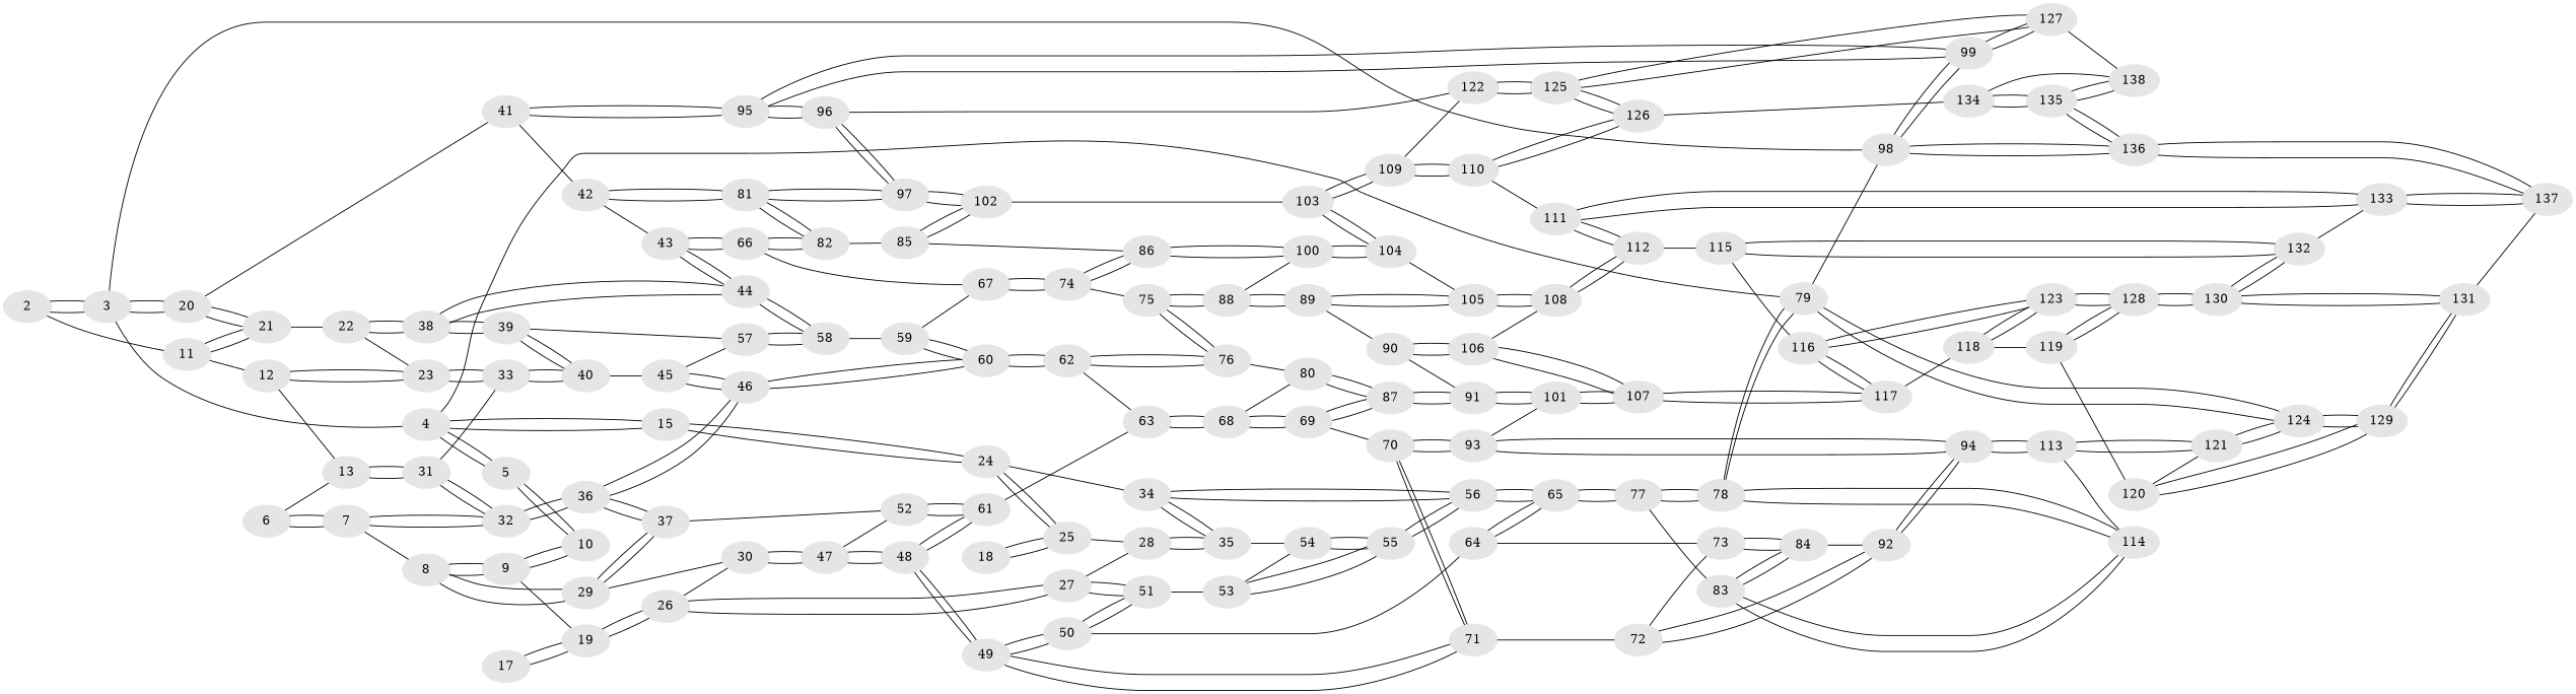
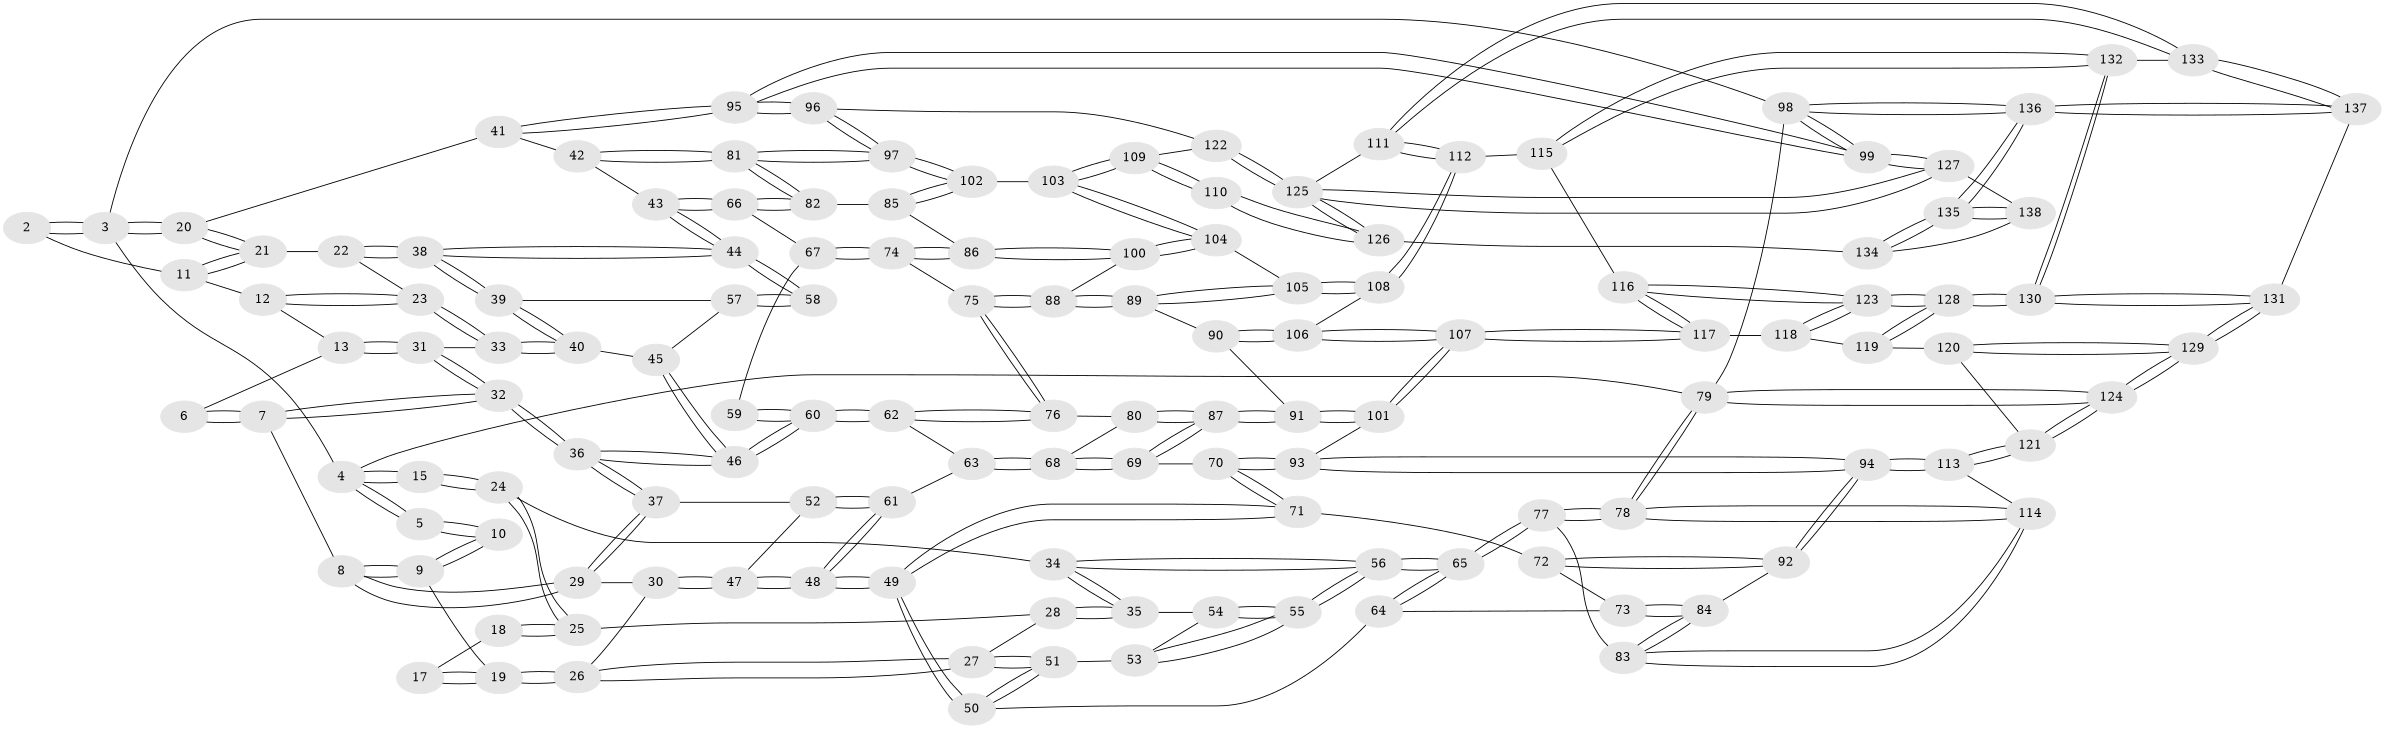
  graph {
    rankdir=LR
    node [color=gray90 style=filled]
    2
    3
    11
    6
    7
    13
    4
    20
    98
    12
    21
    5
    15
    79
    41
    99
    136
    10
    24
    124
    8
    32
    31
    9
    29
    36
    19
    30
    37
    26
    23
    22
    33
    17
    18
    25
    34
    28
    27
    42
    95
    38
    39
    44
    40
    35
    56
    51
    47
    53
    54
    52
    48
    46
    45
    65
    55
    60
    61
    57
    58
    43
    81
    96
    66
    82
    97
    67
    59
    62
    49
    50
    71
    63
    64
    72
    73
    77
    74
    76
    68
    80
    69
    84
    78
    83
    85
    75
    86
    70
    87
    93
    91
    101
    94
    92
    88
    100
    89
    114
    129
    102
    103
    104
    90
    105
    106
    108
    107
    113
    121
    122
    127
    125
    137
    138
    117
    109
    110
    112
    118
    115
    111
    126
    133
    134
    116
    132
    123
    128
    119
    120
    130
    131
    135
    2 -- 3
    2 -- 3
    2 -- 11
    3 -- 4
    3 -- 20
    3 -- 20
    3 -- 98
    11 -- 12
    11 -- 21
    11 -- 21
    6 -- 7
    6 -- 7
    6 -- 13
    7 -- 8
    7 -- 32
    7 -- 32
    13 -- 31
    13 -- 31
    4 -- 5
    4 -- 5
    4 -- 15
    4 -- 15
    4 -- 79
    20 -- 21
    20 -- 21
    20 -- 41
    98 -- 99
    98 -- 99
    98 -- 136
    98 -- 136
    12 -- 13
    12 -- 23
    12 -- 23
    21 -- 22
    5 -- 10
    5 -- 10
    15 -- 24
    15 -- 24
    79 -- 98
    79 -- 124
    79 -- 124
    41 -- 42
    41 -- 95
    41 -- 95
    99 -- 127
    99 -- 127
    136 -- 137
    136 -- 137
    24 -- 25
    24 -- 25
    24 -- 34
    124 -- 129
    124 -- 129
    8 -- 9
    8 -- 9
    8 -- 29
    8 -- 29
    32 -- 36
    32 -- 36
    31 -- 32
    31 -- 32
    31 -- 33
    9 -- 10
    9 -- 10
    9 -- 19
    29 -- 30
    29 -- 37
    29 -- 37
    36 -- 37
    36 -- 37
    36 -- 46
    36 -- 46
    19 -- 26
    19 -- 26
    30 -- 47
    30 -- 47
    37 -- 52
    26 -- 30
    26 -- 27
    26 -- 27
    23 -- 33
    23 -- 33
    22 -- 23
    22 -- 38
    22 -- 38
    33 -- 40
    33 -- 40
    17 -- 19
    17 -- 19
+   17 -- 18
    18 -- 25
    18 -- 25
    25 -- 28
    34 -- 35
    34 -- 35
    34 -- 56
    34 -- 56
    28 -- 35
    28 -- 35
    27 -- 28
    27 -- 51
    27 -- 51
    42 -- 43
    42 -- 81
    42 -- 81
    95 -- 99
    95 -- 99
    95 -- 96
    95 -- 96
    38 -- 39
    38 -- 39
    38 -- 44
    38 -- 44
    39 -- 40
    39 -- 40
    39 -- 57
    44 -- 58
    44 -- 58
    40 -- 45
    35 -- 54
    56 -- 65
    56 -- 65
    51 -- 53
    47 -- 52
    47 -- 48
    47 -- 48
    53 -- 54
    53 -- 55
    53 -- 55
    54 -- 55
    54 -- 55
    52 -- 61
    52 -- 61
    48 -- 61
    48 -- 61
    48 -- 49
    48 -- 49
    46 -- 60
    46 -- 60
    45 -- 46
    45 -- 46
    45 -- 57
    65 -- 77
    65 -- 77
    55 -- 56
    55 -- 56
    60 -- 62
    60 -- 62
    61 -- 63
    57 -- 58
    57 -- 58
-   58 -- 59
    43 -- 44
    43 -- 44
    43 -- 66
    43 -- 66
    81 -- 82
    81 -- 82
    81 -- 97
    81 -- 97
    96 -- 97
    96 -- 97
    96 -- 122
    66 -- 82
    66 -- 82
    66 -- 67
    82 -- 85
    97 -- 102
    97 -- 102
    67 -- 74
    67 -- 74
    59 -- 60
    59 -- 60
    59 -- 67
    62 -- 63
    62 -- 76
    62 -- 76
    49 -- 50
    49 -- 50
    49 -- 71
    49 -- 71
    50 -- 51
    50 -- 51
    50 -- 64
    71 -- 72
    63 -- 68
    63 -- 68
    64 -- 65
    64 -- 65
    64 -- 73
    72 -- 73
    72 -- 92
    72 -- 92
    73 -- 84
    73 -- 84
    77 -- 78
    77 -- 78
    77 -- 83
    74 -- 75
    74 -- 86
    74 -- 86
    76 -- 80
    68 -- 80
    68 -- 69
    68 -- 69
    80 -- 87
    80 -- 87
    69 -- 70
    69 -- 87
    69 -- 87
    84 -- 92
    78 -- 79
    78 -- 79
    78 -- 114
    78 -- 114
    83 -- 84
    83 -- 84
    83 -- 114
    83 -- 114
    85 -- 86
    85 -- 102
    85 -- 102
    75 -- 76
    75 -- 76
    75 -- 88
    75 -- 88
    86 -- 100
    86 -- 100
    70 -- 71
    70 -- 71
    70 -- 93
    70 -- 93
    87 -- 91
    87 -- 91
    93 -- 101
    93 -- 94
    93 -- 94
    91 -- 101
    91 -- 101
    101 -- 107
    101 -- 107
    94 -- 113
    94 -- 113
    92 -- 94
    92 -- 94
    88 -- 100
    88 -- 89
    88 -- 89
    100 -- 104
    100 -- 104
    89 -- 90
    89 -- 105
    89 -- 105
    129 -- 131
    129 -- 131
    102 -- 103
    103 -- 104
    103 -- 104
    103 -- 109
    103 -- 109
    104 -- 105
    90 -- 91
    90 -- 106
    90 -- 106
    105 -- 108
    105 -- 108
    106 -- 108
    106 -- 107
    106 -- 107
    108 -- 112
    108 -- 112
    107 -- 117
    107 -- 117
    113 -- 114
    113 -- 121
    113 -- 121
    121 -- 124
    121 -- 124
    122 -- 125
    122 -- 125
    127 -- 138
    125 -- 127
    125 -- 127
    125 -- 126
    125 -- 126
    117 -- 118
    109 -- 122
    109 -- 110
    109 -- 110
-   110 -- 111
+   125 -- 111
    110 -- 126
    110 -- 126
    112 -- 115
    118 -- 123
    118 -- 123
    118 -- 119
    115 -- 116
    115 -- 132
    115 -- 132
    111 -- 112
    111 -- 112
    111 -- 133
    111 -- 133
    126 -- 134
    133 -- 137
    133 -- 137
    134 -- 138
    134 -- 135
    134 -- 135
    116 -- 117
    116 -- 117
    116 -- 123
    116 -- 123
    132 -- 133
    123 -- 128
    123 -- 128
    128 -- 130
    128 -- 130
    119 -- 128
    119 -- 128
    119 -- 120
    120 -- 129
    120 -- 129
    120 -- 121
    130 -- 132
    130 -- 132
    130 -- 131
    130 -- 131
    131 -- 137
    135 -- 136
    135 -- 136
    135 -- 138
    135 -- 138
  }
